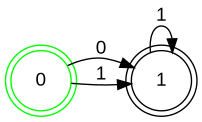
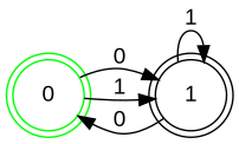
  digraph {
    rankdir=LR
    fontname="Liberation Sans"
    node [shape=doublecircle fontname="Liberation Sans"]
    edge [fontname="Liberation Sans"]
    0 [color=green]
    1 [color=black]
    0 -> 1 [label=0]
    0 -> 1 [label=1]
+   1 -> 0 [label=0]
    1 -> 1 [label=1]
  }
